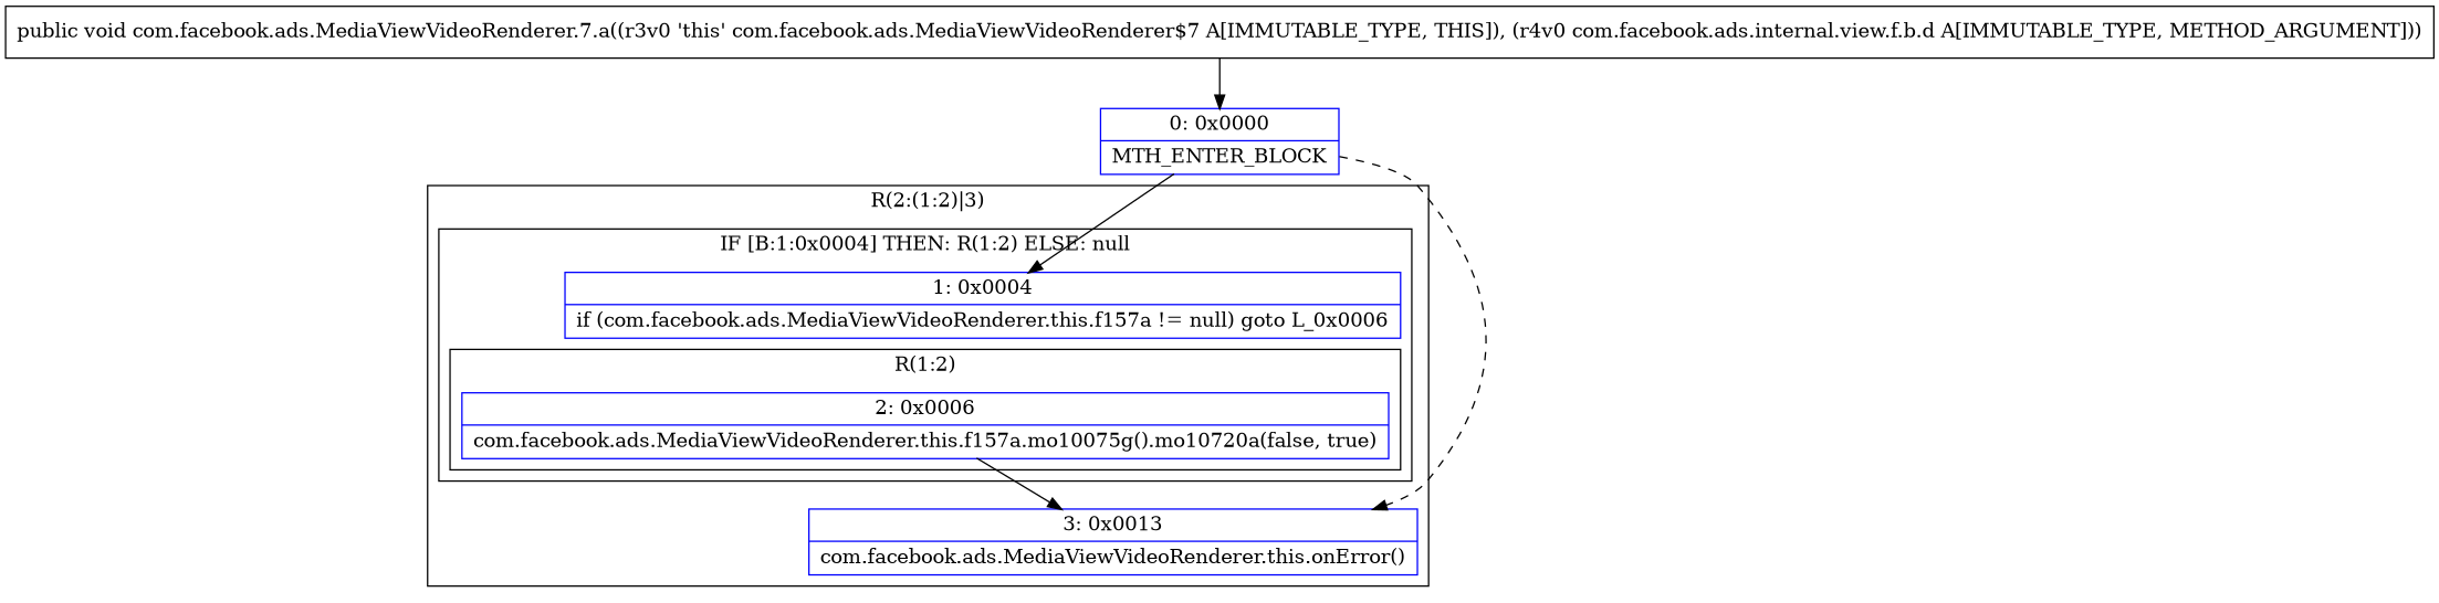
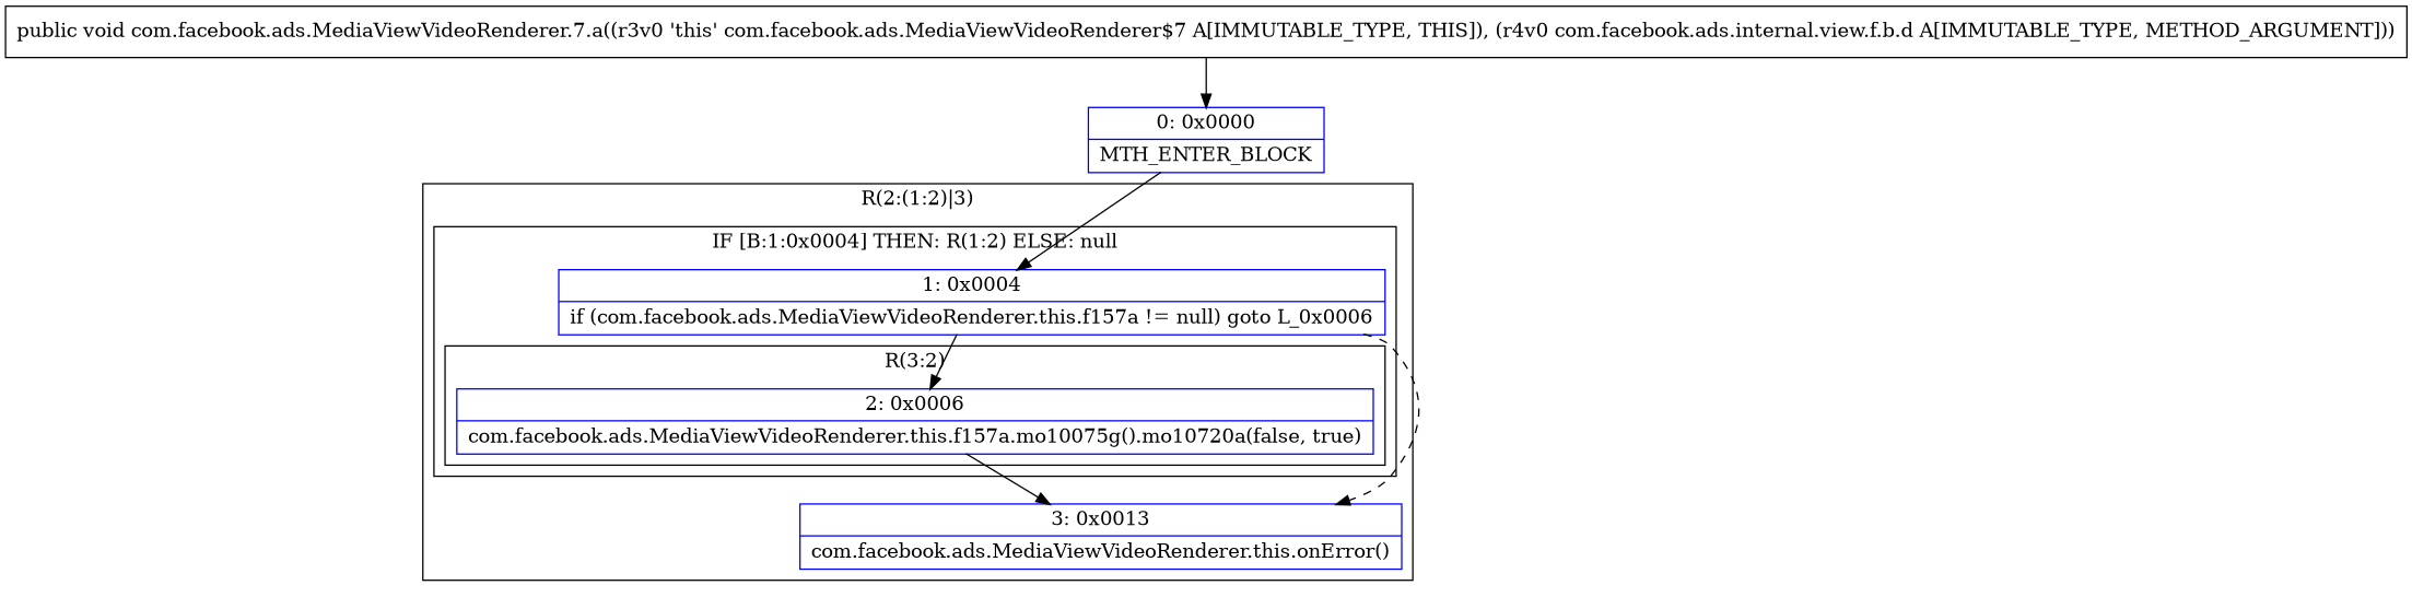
  digraph {
    node [color=blue shape=record]
    n1 [label="{2\:\ 0x0006|com.facebook.ads.MediaViewVideoRenderer.this.f157a.mo10075g().mo10720a(false, true)\l}"]
    n2 [label="{1\:\ 0x0004|if (com.facebook.ads.MediaViewVideoRenderer.this.f157a != null) goto L_0x0006\l}"]
    n3 [label="{3\:\ 0x0013|com.facebook.ads.MediaViewVideoRenderer.this.onError()\l}"]
    n4 [label="{0\:\ 0x0000|MTH_ENTER_BLOCK\l}"]
    n5 [label="{public void com.facebook.ads.MediaViewVideoRenderer.7.a((r3v0 'this' com.facebook.ads.MediaViewVideoRenderer$7 A[IMMUTABLE_TYPE, THIS]), (r4v0 com.facebook.ads.internal.view.f.b.d A[IMMUTABLE_TYPE, METHOD_ARGUMENT])) }" color=""]
    subgraph cluster_1 {
      label="R(2:(1:2)|3)"
      n3
      subgraph cluster_2 {
        label="IF [B:1:0x0004] THEN: R(1:2) ELSE: null"
        n2
        subgraph cluster_3 {
-         label="R(1:2)"
+         label="R(3:2)"
          n1
        }
      }
    }
    n1 -> n3
-   n4 -> n3 [style=dashed]
+   n2 -> n1
+   n2 -> n3 [style=dashed]
    n4 -> n2
    n5 -> n4
  }
